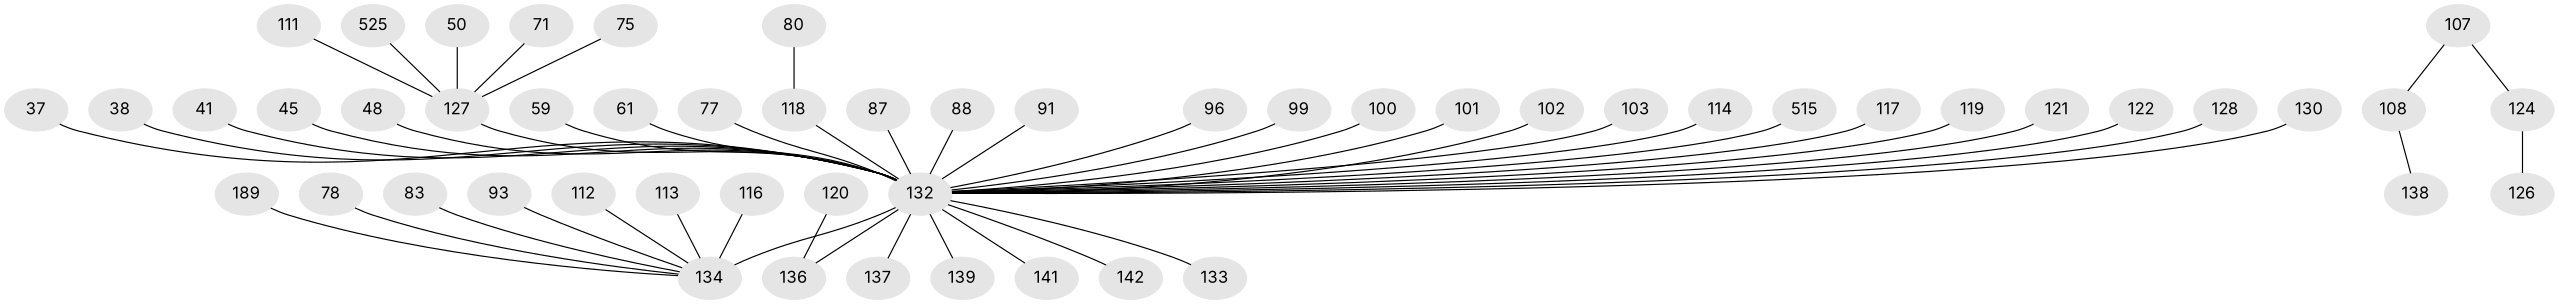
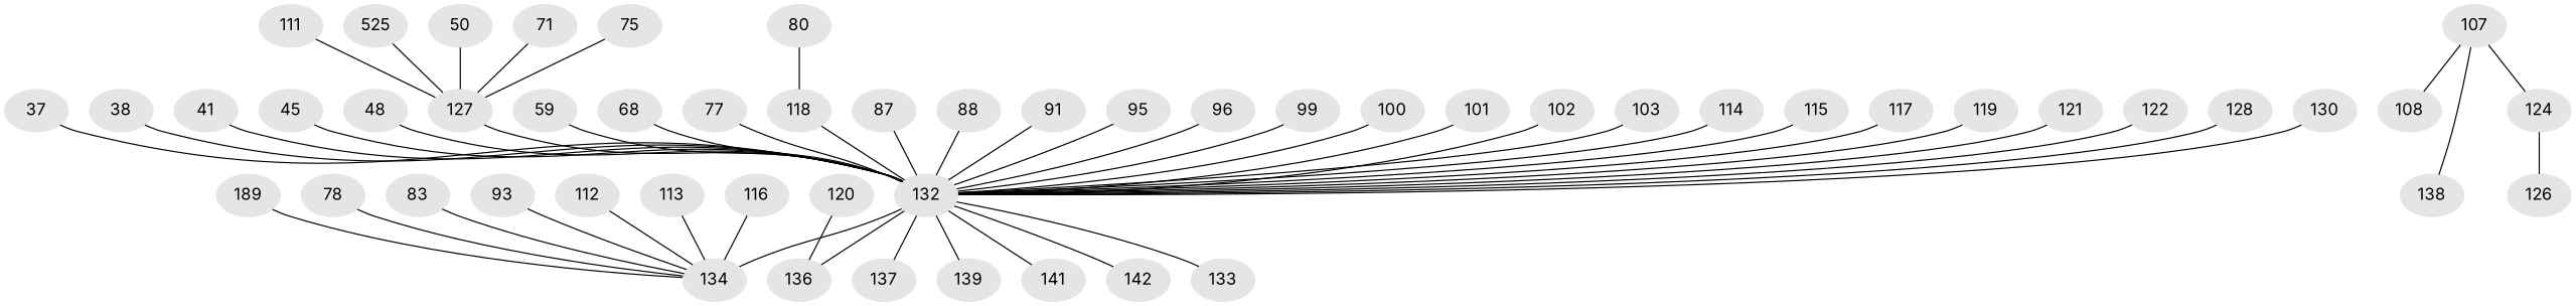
  graph {
    fontname=Inter
    node [color=gray90 fontname=Inter style=filled]
    edge [fontname=Inter]
    132 [super="+27+76+105+97+28+29+70+7+11+26+30"]
    134 [super="+81+109+98"]
    133 [super="+90"]
    136 [super="+84"]
    137
    139 [super="+46+104"]
    141
    142 [super="+140"]
    37
    38
    41
    45
    48
    127 [super="+122+110"]
    50
    59
-   61
+   61 [label=68]
    n18 [label=71]
    75
    77
    78 [super="+72"]
    118 [super="+25+74"]
    80
    83
    87 [super="+33"]
    88
    91
    93 [super="+57"]
+   95
    96
    99
    100
    101
    102 [super="+63"]
    103
    107 [super="+64+106+43"]
    108
    124
    138 [super="+82"]
    126
    111
    112
    113 [super="+69"]
    114
-   115 [super="+39+51+65" label=515]
+   115 [super="+39+51+65"]
    116
    117
    119
    120
    121
    n51 [label=122]
    n52 [label=525]
    128
    n54 [label=189]
    130
    132 -- 134 [weight=7]
    132 -- 133
    132 -- 136
    132 -- 137
    132 -- 139 [weight=2]
    132 -- 141
    132 -- 142
    37 -- 132
    38 -- 132
    41 -- 132
    45 -- 132
    48 -- 132
    127 -- 132 [weight=6]
    50 -- 127
    59 -- 132
    61 -- 132
    n18 -- 127
    75 -- 127
    77 -- 132
    78 -- 134
    118 -- 132 [weight=3]
    80 -- 118
    83 -- 134
    87 -- 132
    88 -- 132
    91 -- 132
    93 -- 134
+   95 -- 132
    96 -- 132
    99 -- 132
    100 -- 132
    101 -- 132
    102 -- 132 [weight=2]
    103 -- 132
    107 -- 108
    107 -- 124
-   108 -- 138
+   107 -- 138
    124 -- 126
    111 -- 127
    112 -- 134
    113 -- 134
    114 -- 132
    115 -- 132
    116 -- 134
    117 -- 132
    119 -- 132
    120 -- 136
    121 -- 132
    n51 -- 132
    n52 -- 127
    128 -- 132
    n54 -- 134
    130 -- 132
  }
